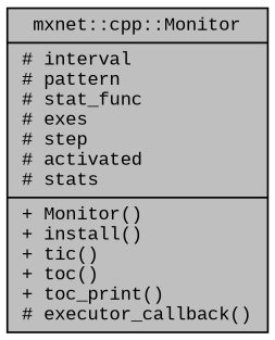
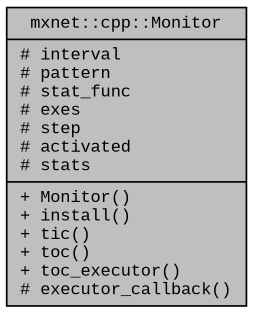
  digraph {
    fontname="Liberation Mono"
-   n1 [color=black fillcolor=grey75 fontcolor=black fontname="Liberation Mono" fontsize=10 height=0.2 label="{mxnet::cpp::Monitor\n|# interval\l# pattern\l# stat_func\l# exes\l# step\l# activated\l# stats\l|+ Monitor()\l+ install()\l+ tic()\l+ toc()\l+ toc_print()\l# executor_callback()\l}" shape=record style=filled width=0.4]
+   n1 [color=black fillcolor=grey75 fontcolor=black fontname="Liberation Mono" fontsize=10 height=0.2 label="{mxnet::cpp::Monitor\n|# interval\l# pattern\l# stat_func\l# exes\l# step\l# activated\l# stats\l|+ Monitor()\l+ install()\l+ tic()\l+ toc()\l+ toc_executor()\l# executor_callback()\l}" shape=record style=filled width=0.4]
  }
